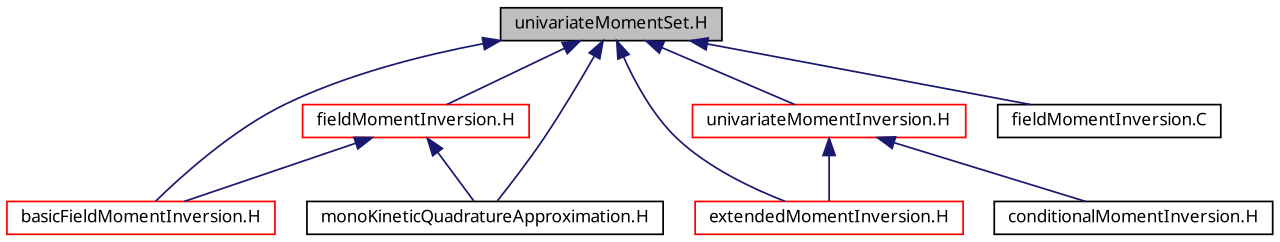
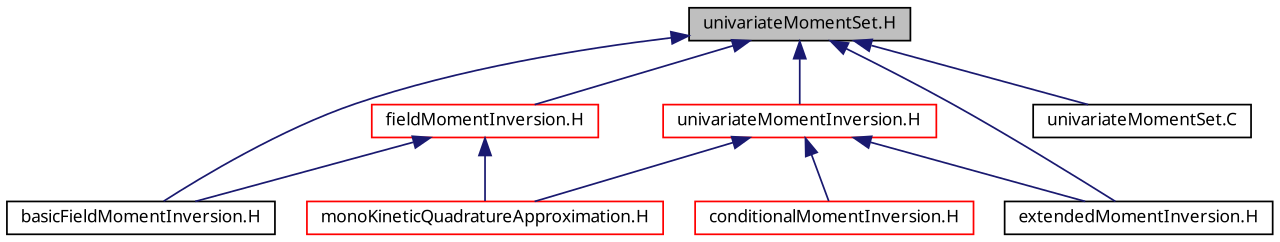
  digraph {
    fontname="Noto Sans"
    node [color=red fontname="Noto Sans" fontsize=10 shape=record]
    edge [color=midnightblue dir=back fontname="Noto Sans" fontsize=10 labelfontname=Helvetica labelfontsize=10 style=solid]
    n1 [color=black fillcolor=grey75 fontcolor=black height=0.2 label="univariateMomentSet.H" style=filled width=0.4]
-   n2 [height=0.2 label="basicFieldMomentInversion.H" width=0.4]
+   n2 [color=black height=0.2 label="basicFieldMomentInversion.H" width=0.4]
    n3 [height=0.2 label="fieldMomentInversion.H" width=0.4]
-   n4 [color=black height=0.2 label="monoKineticQuadratureApproximation.H" width=0.4]
+   n4 [height=0.2 label="monoKineticQuadratureApproximation.H" width=0.4]
    n5 [height=0.2 label="univariateMomentInversion.H" width=0.4]
-   n6 [height=0.2 label="extendedMomentInversion.H" width=0.4]
-   n7 [color=black height=0.2 label="fieldMomentInversion.C" width=0.4]
-   n8 [color=black height=0.2 label="conditionalMomentInversion.H" width=0.4]
+   n6 [color=black height=0.2 label="extendedMomentInversion.H" width=0.4]
+   n7 [color=black height=0.2 label="univariateMomentSet.C" width=0.4]
+   n8 [height=0.2 label="conditionalMomentInversion.H" width=0.4]
    n1 -> n2
    n1 -> n3
-   n1 -> n4
+   n5 -> n4
    n1 -> n5
    n1 -> n6
    n1 -> n7
    n3 -> n2
    n3 -> n4
    n5 -> n6
    n5 -> n8
  }
